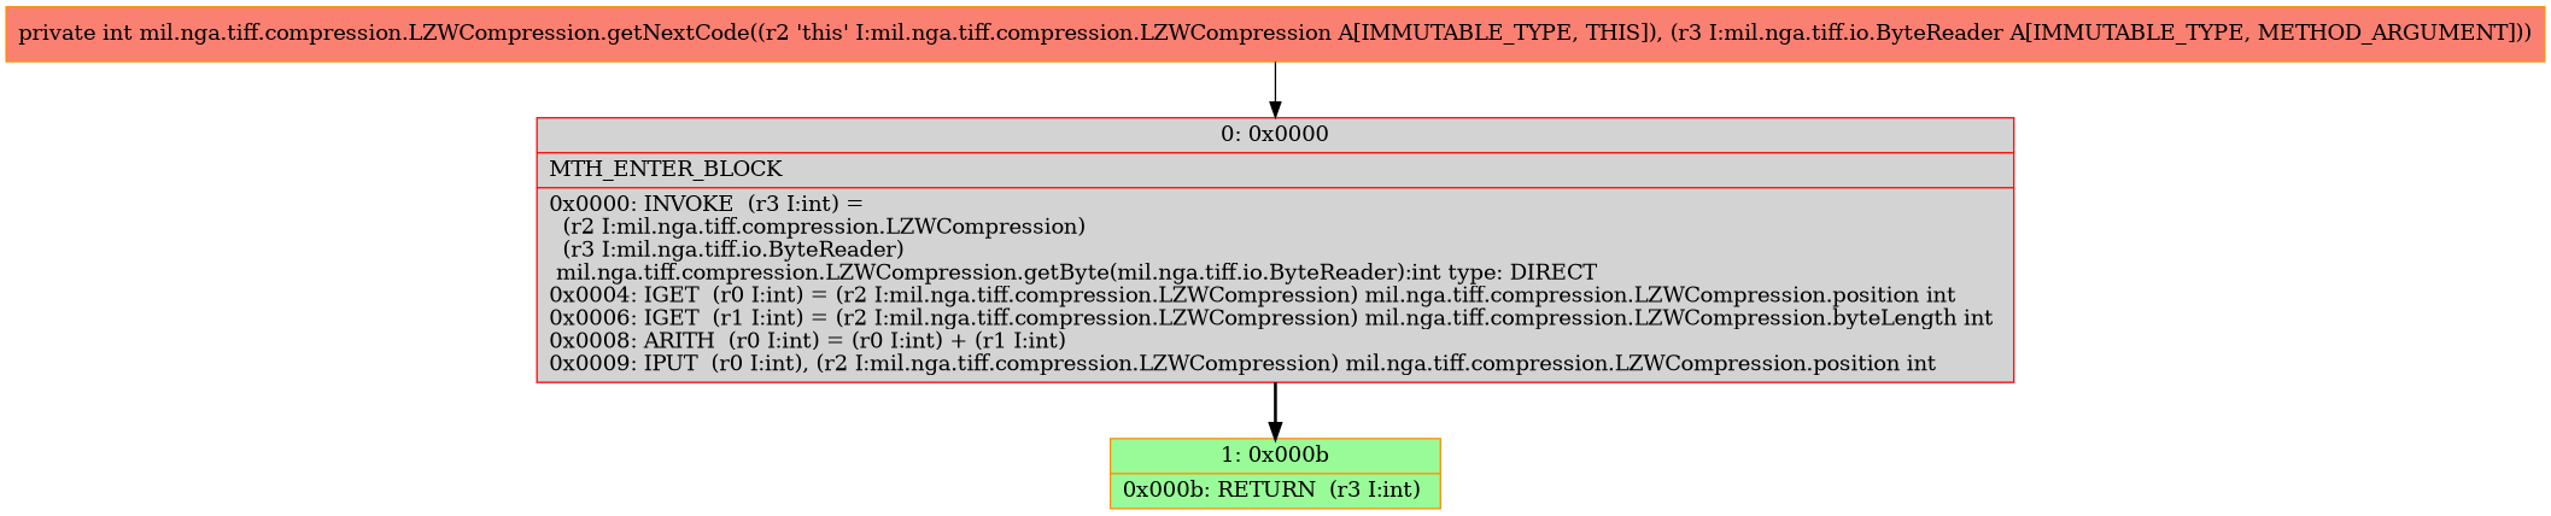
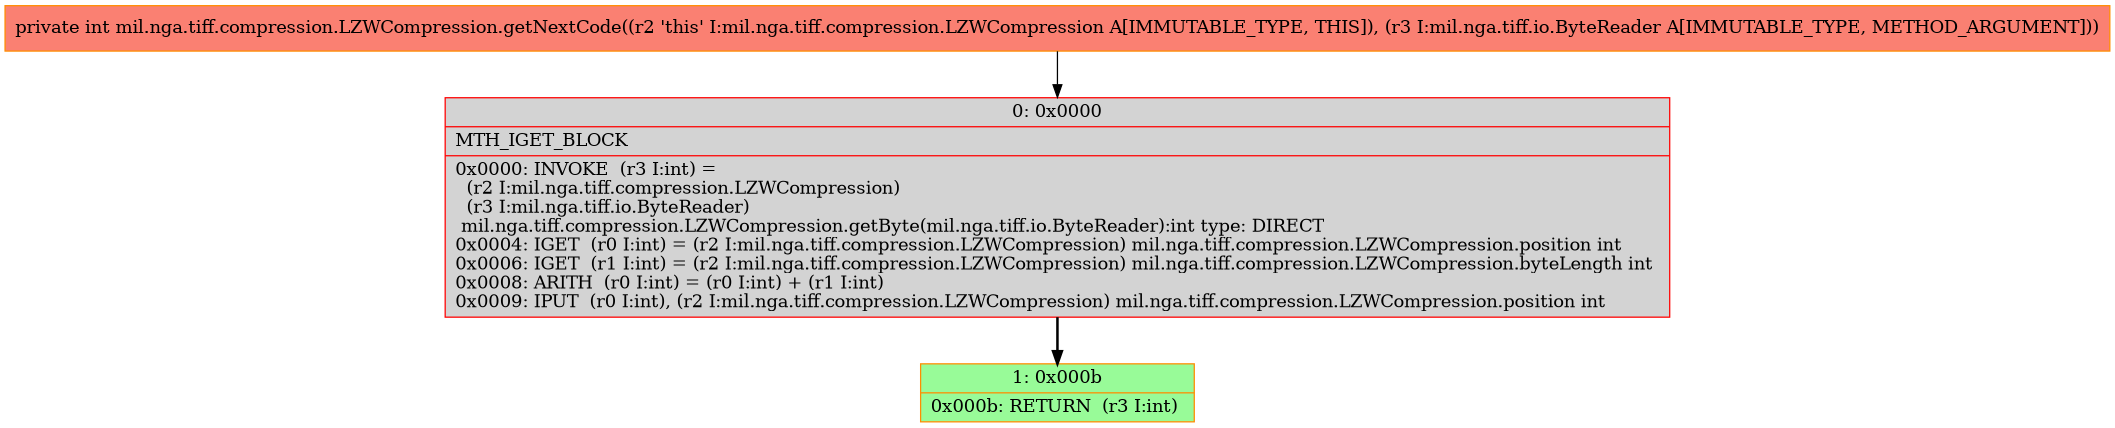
  digraph {
    node [shape=record style=filled color=darkorange]
-   n1 [label="{0\:\ 0x0000|MTH_ENTER_BLOCK\l|0x0000: INVOKE  (r3 I:int) = \l  (r2 I:mil.nga.tiff.compression.LZWCompression)\l  (r3 I:mil.nga.tiff.io.ByteReader)\l mil.nga.tiff.compression.LZWCompression.getByte(mil.nga.tiff.io.ByteReader):int type: DIRECT \l0x0004: IGET  (r0 I:int) = (r2 I:mil.nga.tiff.compression.LZWCompression) mil.nga.tiff.compression.LZWCompression.position int \l0x0006: IGET  (r1 I:int) = (r2 I:mil.nga.tiff.compression.LZWCompression) mil.nga.tiff.compression.LZWCompression.byteLength int \l0x0008: ARITH  (r0 I:int) = (r0 I:int) + (r1 I:int) \l0x0009: IPUT  (r0 I:int), (r2 I:mil.nga.tiff.compression.LZWCompression) mil.nga.tiff.compression.LZWCompression.position int \l}" fillcolor=lightgrey color=red]
+   n1 [label="{0\:\ 0x0000|MTH_IGET_BLOCK\l|0x0000: INVOKE  (r3 I:int) = \l  (r2 I:mil.nga.tiff.compression.LZWCompression)\l  (r3 I:mil.nga.tiff.io.ByteReader)\l mil.nga.tiff.compression.LZWCompression.getByte(mil.nga.tiff.io.ByteReader):int type: DIRECT \l0x0004: IGET  (r0 I:int) = (r2 I:mil.nga.tiff.compression.LZWCompression) mil.nga.tiff.compression.LZWCompression.position int \l0x0006: IGET  (r1 I:int) = (r2 I:mil.nga.tiff.compression.LZWCompression) mil.nga.tiff.compression.LZWCompression.byteLength int \l0x0008: ARITH  (r0 I:int) = (r0 I:int) + (r1 I:int) \l0x0009: IPUT  (r0 I:int), (r2 I:mil.nga.tiff.compression.LZWCompression) mil.nga.tiff.compression.LZWCompression.position int \l}" fillcolor=lightgrey color=red]
    n2 [label="{1\:\ 0x000b|0x000b: RETURN  (r3 I:int) \l}" fillcolor=palegreen]
    n3 [label="{private int mil.nga.tiff.compression.LZWCompression.getNextCode((r2 'this' I:mil.nga.tiff.compression.LZWCompression A[IMMUTABLE_TYPE, THIS]), (r3 I:mil.nga.tiff.io.ByteReader A[IMMUTABLE_TYPE, METHOD_ARGUMENT])) }" fillcolor=salmon]
    n1 -> n2 [style=bold]
    n3 -> n1 [style=solid]
  }
